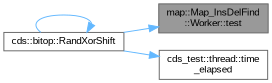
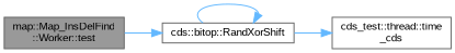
  digraph {
    fontname="Liberation Sans"
    rankdir=LR
    node [color=grey40 fillcolor=white fontname="Liberation Sans" fontsize=10 shape=box style=filled]
    edge [color=steelblue1 fontname="Liberation Sans" fontsize=10 labelfontname=Helvetica labelfontsize=10 style=solid]
    n1 [color=gray40 fillcolor=grey60 fontcolor=black height=0.2 label="map::Map_InsDelFind\l::Worker::test" width=0.4]
    n2 [height=0.2 label="cds::bitop::RandXorShift" width=0.4]
-   n3 [height=0.2 label="cds_test::thread::time\l_elapsed" width=0.4]
-   n2 -> n1
+   n3 [height=0.2 label="cds_test::thread::time\l_cds" width=0.4]
+   n1 -> n2
    n2 -> n2
    n2 -> n3
  }
